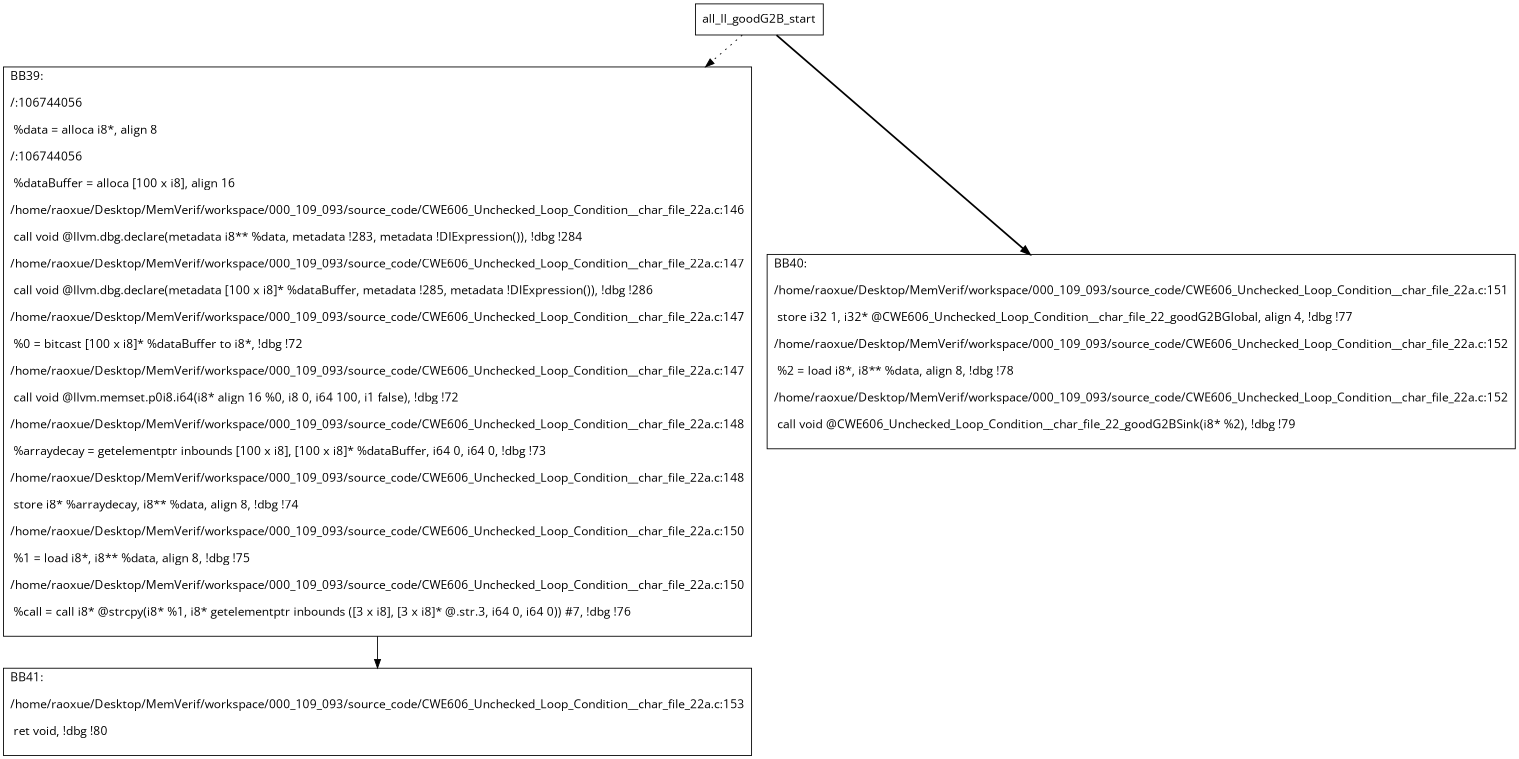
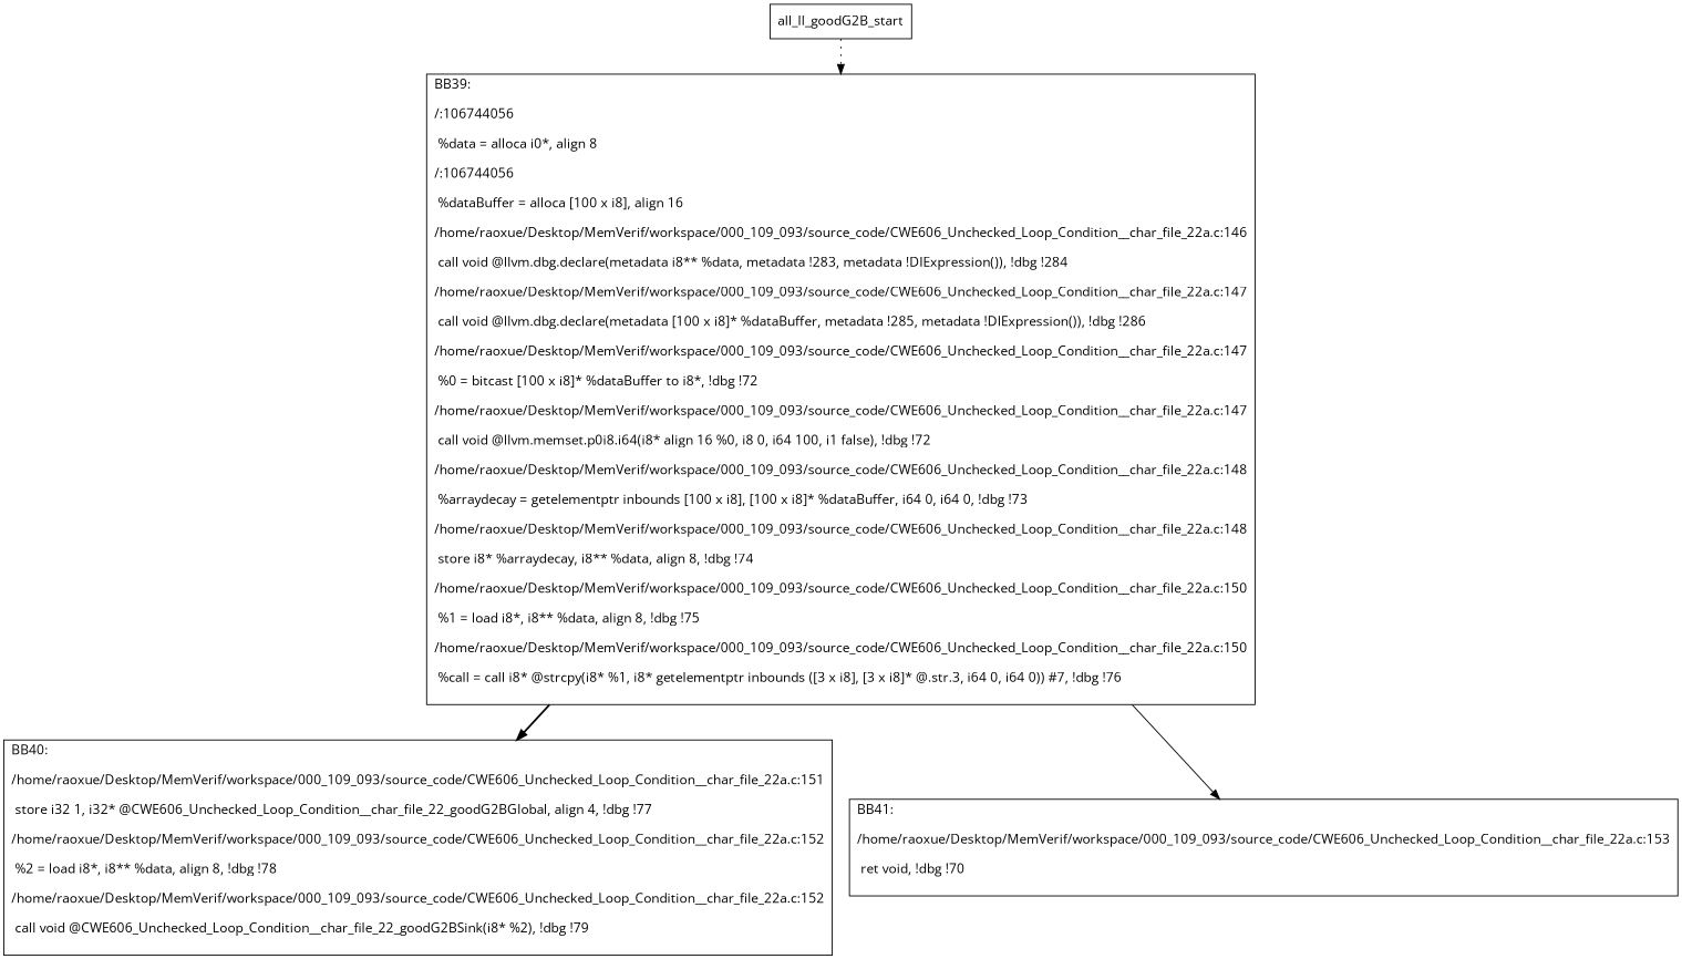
  digraph {
    fontname="Open Sans"
    node [fontname="Open Sans" shape=record]
    edge [fontname="Open Sans"]
    n1 [label="{all_ll_goodG2B_start}"]
-   n2 [label="{BB39:\l\l/:106744056\l\n  %data = alloca i8*, align 8\l\n/:106744056\l\n  %dataBuffer = alloca [100 x i8], align 16\l\n/home/raoxue/Desktop/MemVerif/workspace/000_109_093/source_code/CWE606_Unchecked_Loop_Condition__char_file_22a.c:146\l\n  call void @llvm.dbg.declare(metadata i8** %data, metadata !283, metadata !DIExpression()), !dbg !284\l\n/home/raoxue/Desktop/MemVerif/workspace/000_109_093/source_code/CWE606_Unchecked_Loop_Condition__char_file_22a.c:147\l\n  call void @llvm.dbg.declare(metadata [100 x i8]* %dataBuffer, metadata !285, metadata !DIExpression()), !dbg !286\l\n/home/raoxue/Desktop/MemVerif/workspace/000_109_093/source_code/CWE606_Unchecked_Loop_Condition__char_file_22a.c:147\l\n  %0 = bitcast [100 x i8]* %dataBuffer to i8*, !dbg !72\l\n/home/raoxue/Desktop/MemVerif/workspace/000_109_093/source_code/CWE606_Unchecked_Loop_Condition__char_file_22a.c:147\l\n  call void @llvm.memset.p0i8.i64(i8* align 16 %0, i8 0, i64 100, i1 false), !dbg !72\l\n/home/raoxue/Desktop/MemVerif/workspace/000_109_093/source_code/CWE606_Unchecked_Loop_Condition__char_file_22a.c:148\l\n  %arraydecay = getelementptr inbounds [100 x i8], [100 x i8]* %dataBuffer, i64 0, i64 0, !dbg !73\l\n/home/raoxue/Desktop/MemVerif/workspace/000_109_093/source_code/CWE606_Unchecked_Loop_Condition__char_file_22a.c:148\l\n  store i8* %arraydecay, i8** %data, align 8, !dbg !74\l\n/home/raoxue/Desktop/MemVerif/workspace/000_109_093/source_code/CWE606_Unchecked_Loop_Condition__char_file_22a.c:150\l\n  %1 = load i8*, i8** %data, align 8, !dbg !75\l\n/home/raoxue/Desktop/MemVerif/workspace/000_109_093/source_code/CWE606_Unchecked_Loop_Condition__char_file_22a.c:150\l\n  %call = call i8* @strcpy(i8* %1, i8* getelementptr inbounds ([3 x i8], [3 x i8]* @.str.3, i64 0, i64 0)) #7, !dbg !76\l\n}"]
+   n2 [label="{BB39:\l\l/:106744056\l\n  %data = alloca i0*, align 8\l\n/:106744056\l\n  %dataBuffer = alloca [100 x i8], align 16\l\n/home/raoxue/Desktop/MemVerif/workspace/000_109_093/source_code/CWE606_Unchecked_Loop_Condition__char_file_22a.c:146\l\n  call void @llvm.dbg.declare(metadata i8** %data, metadata !283, metadata !DIExpression()), !dbg !284\l\n/home/raoxue/Desktop/MemVerif/workspace/000_109_093/source_code/CWE606_Unchecked_Loop_Condition__char_file_22a.c:147\l\n  call void @llvm.dbg.declare(metadata [100 x i8]* %dataBuffer, metadata !285, metadata !DIExpression()), !dbg !286\l\n/home/raoxue/Desktop/MemVerif/workspace/000_109_093/source_code/CWE606_Unchecked_Loop_Condition__char_file_22a.c:147\l\n  %0 = bitcast [100 x i8]* %dataBuffer to i8*, !dbg !72\l\n/home/raoxue/Desktop/MemVerif/workspace/000_109_093/source_code/CWE606_Unchecked_Loop_Condition__char_file_22a.c:147\l\n  call void @llvm.memset.p0i8.i64(i8* align 16 %0, i8 0, i64 100, i1 false), !dbg !72\l\n/home/raoxue/Desktop/MemVerif/workspace/000_109_093/source_code/CWE606_Unchecked_Loop_Condition__char_file_22a.c:148\l\n  %arraydecay = getelementptr inbounds [100 x i8], [100 x i8]* %dataBuffer, i64 0, i64 0, !dbg !73\l\n/home/raoxue/Desktop/MemVerif/workspace/000_109_093/source_code/CWE606_Unchecked_Loop_Condition__char_file_22a.c:148\l\n  store i8* %arraydecay, i8** %data, align 8, !dbg !74\l\n/home/raoxue/Desktop/MemVerif/workspace/000_109_093/source_code/CWE606_Unchecked_Loop_Condition__char_file_22a.c:150\l\n  %1 = load i8*, i8** %data, align 8, !dbg !75\l\n/home/raoxue/Desktop/MemVerif/workspace/000_109_093/source_code/CWE606_Unchecked_Loop_Condition__char_file_22a.c:150\l\n  %call = call i8* @strcpy(i8* %1, i8* getelementptr inbounds ([3 x i8], [3 x i8]* @.str.3, i64 0, i64 0)) #7, !dbg !76\l\n}"]
    n3 [label="{BB40:\l\l/home/raoxue/Desktop/MemVerif/workspace/000_109_093/source_code/CWE606_Unchecked_Loop_Condition__char_file_22a.c:151\l\n  store i32 1, i32* @CWE606_Unchecked_Loop_Condition__char_file_22_goodG2BGlobal, align 4, !dbg !77\l\n/home/raoxue/Desktop/MemVerif/workspace/000_109_093/source_code/CWE606_Unchecked_Loop_Condition__char_file_22a.c:152\l\n  %2 = load i8*, i8** %data, align 8, !dbg !78\l\n/home/raoxue/Desktop/MemVerif/workspace/000_109_093/source_code/CWE606_Unchecked_Loop_Condition__char_file_22a.c:152\l\n  call void @CWE606_Unchecked_Loop_Condition__char_file_22_goodG2BSink(i8* %2), !dbg !79\l\n}"]
-   n4 [label="{BB41:\l\l/home/raoxue/Desktop/MemVerif/workspace/000_109_093/source_code/CWE606_Unchecked_Loop_Condition__char_file_22a.c:153\l\n  ret void, !dbg !80\l\n}"]
+   n4 [label="{BB41:\l\l/home/raoxue/Desktop/MemVerif/workspace/000_109_093/source_code/CWE606_Unchecked_Loop_Condition__char_file_22a.c:153\l\n  ret void, !dbg !70\l\n}"]
    n1 -> n2 [style=dotted]
-   n1 -> n3 [style=bold]
+   n2 -> n3 [style=bold]
    n2 -> n4 [style=solid]
  }
